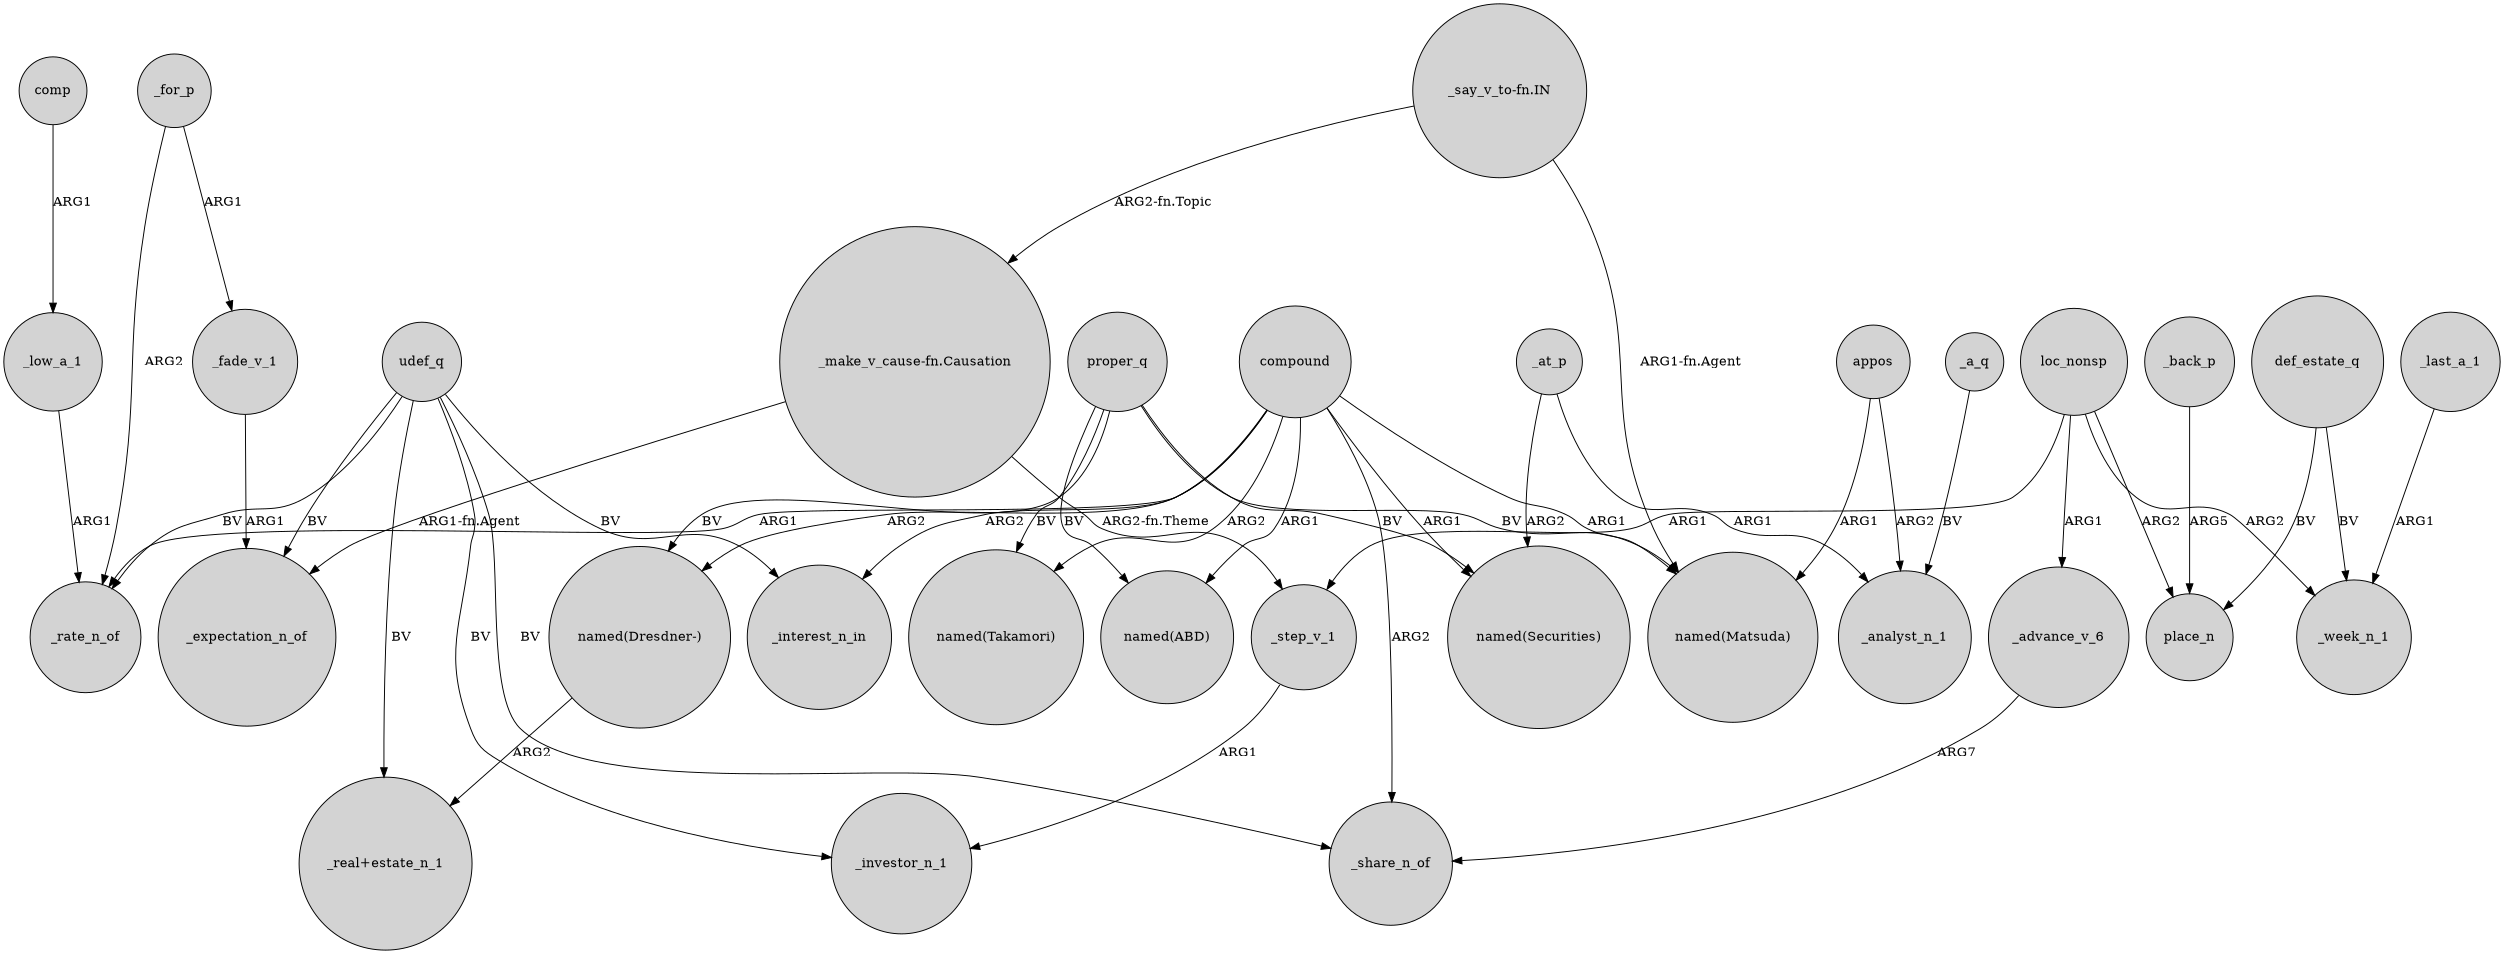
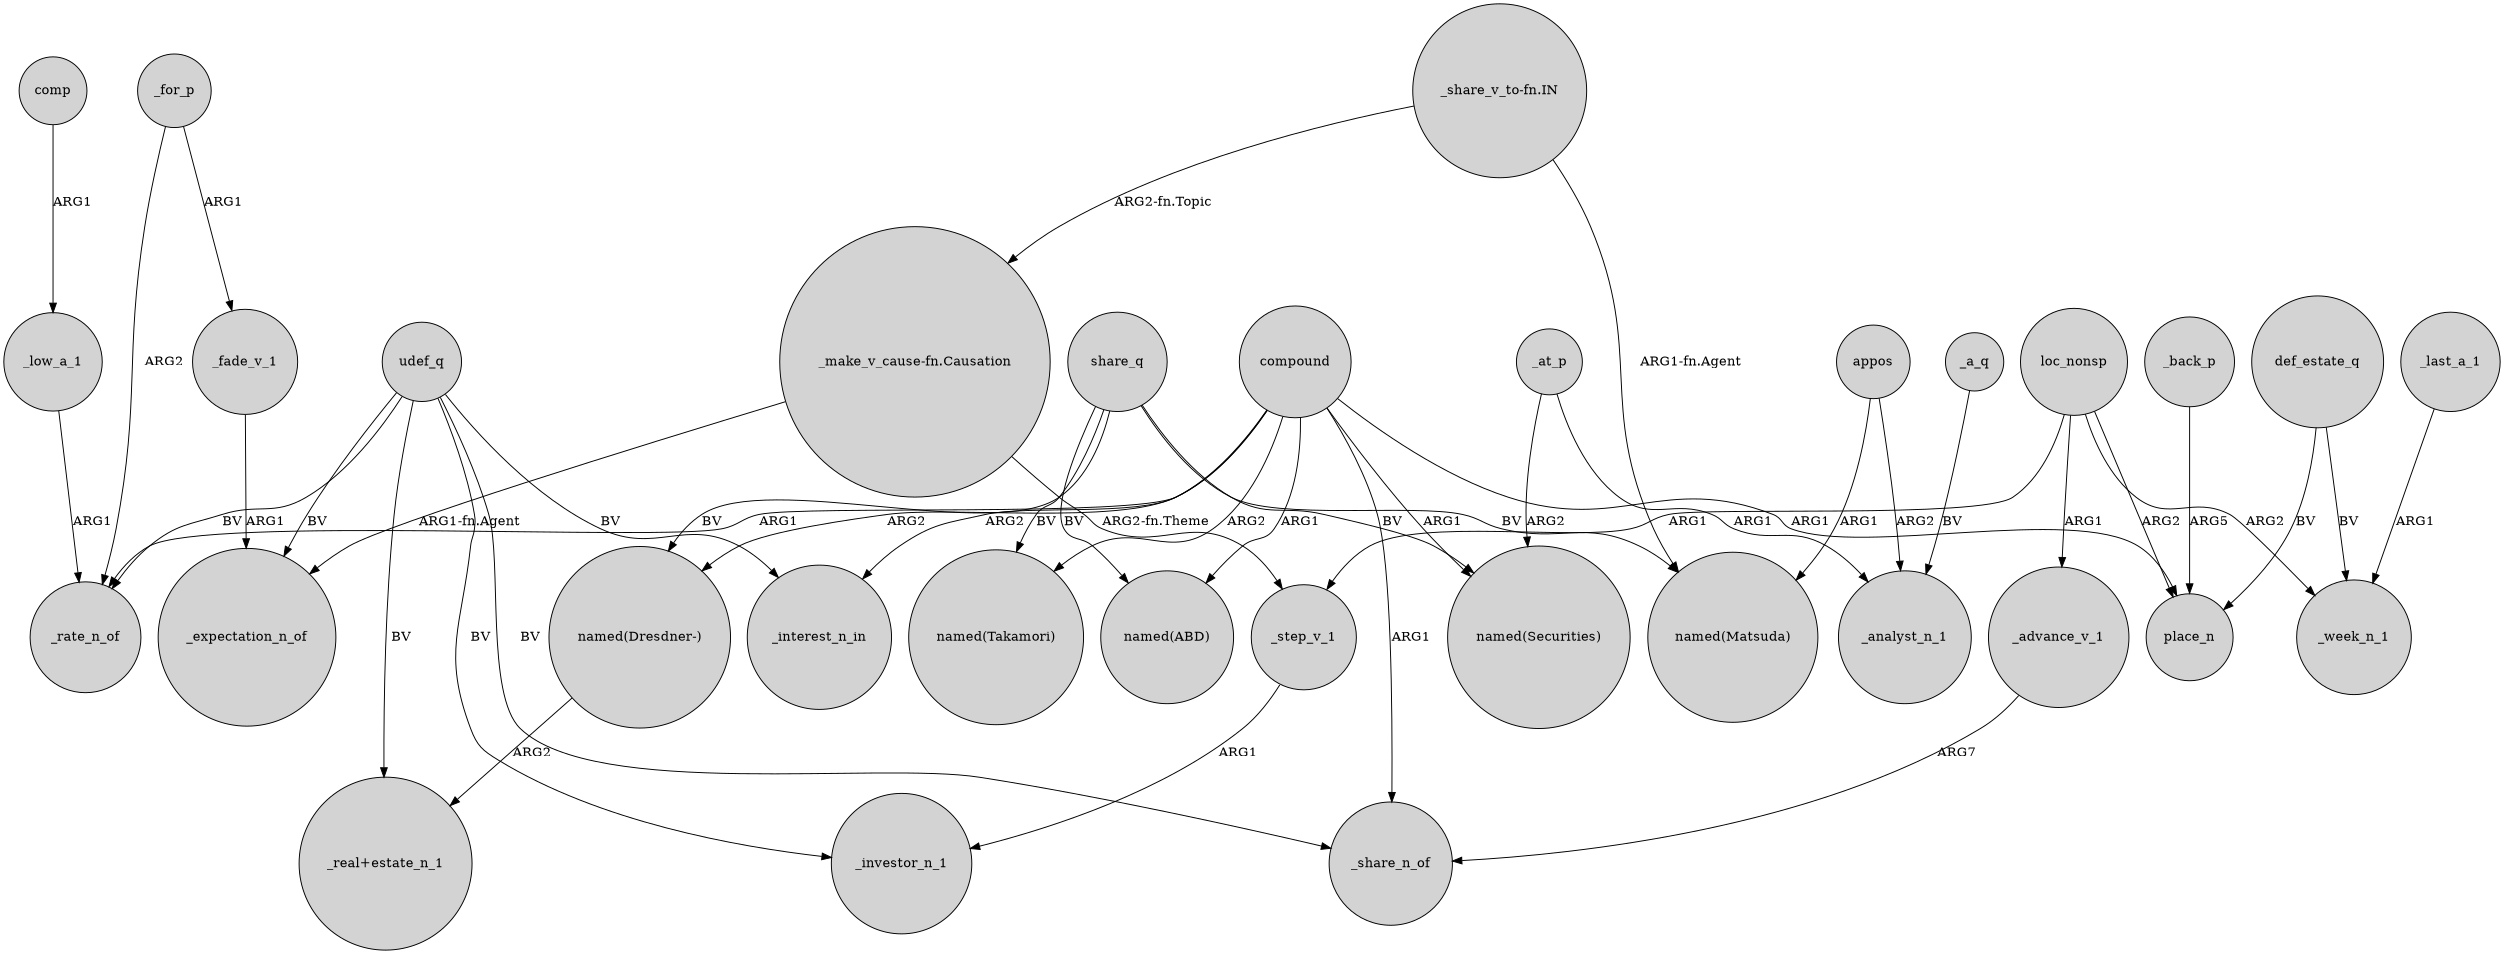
  digraph {
    node [shape=circle style=filled]
-   "_say_v_to-fn.IN"
+   "_say_v_to-fn.IN" [label="_share_v_to-fn.IN"]
    "_make_v_cause-fn.Causation"
    "named(Matsuda)"
    _expectation_n_of
    _step_v_1
    _investor_n_1
-   proper_q
+   proper_q [label=share_q]
    "named(Dresdner-)"
    "named(Securities)"
    "named(ABD)"
    "named(Takamori)"
    "_real+estate_n_1"
    _fade_v_1
    n14 [label=def_estate_q]
    _week_n_1
    place_n
    _at_p
    _analyst_n_1
    compound
    _rate_n_of
    _interest_n_in
    _share_n_of
    udef_q
    loc_nonsp
-   _advance_v_1 [label=_advance_v_6]
+   _advance_v_1
    appos
    _low_a_1
    _last_a_1
    _for_p
    _back_p
    _a_q
    comp
    "_say_v_to-fn.IN" -> "_make_v_cause-fn.Causation" [label="ARG2-fn.Topic"]
    "_say_v_to-fn.IN" -> "named(Matsuda)" [label="ARG1-fn.Agent"]
    "_make_v_cause-fn.Causation" -> _expectation_n_of [label="ARG1-fn.Agent"]
    "_make_v_cause-fn.Causation" -> _step_v_1 [label="ARG2-fn.Theme"]
    _step_v_1 -> _investor_n_1 [label=ARG1]
    proper_q -> "named(Matsuda)" [label=BV]
    proper_q -> "named(Dresdner-)" [label=BV]
    proper_q -> "named(Securities)" [label=BV]
    proper_q -> "named(ABD)" [label=BV]
    proper_q -> "named(Takamori)" [label=BV]
    "named(Dresdner-)" -> "_real+estate_n_1" [label=ARG2]
    _fade_v_1 -> _expectation_n_of [label=ARG1]
    n14 -> _week_n_1 [label=BV]
    n14 -> place_n [label=BV]
    _at_p -> "named(Securities)" [label=ARG2]
    _at_p -> _analyst_n_1 [label=ARG1]
-   compound -> "named(Matsuda)" [label=ARG1]
+   compound -> place_n [label=ARG1]
    compound -> "named(Dresdner-)" [label=ARG2]
    compound -> "named(Securities)" [label=ARG1]
    compound -> "named(ABD)" [label=ARG1]
    compound -> "named(Takamori)" [label=ARG2]
    compound -> _rate_n_of [label=ARG1]
    compound -> _interest_n_in [label=ARG2]
-   compound -> _share_n_of [label=ARG2]
+   compound -> _share_n_of [label=ARG1]
    udef_q -> _expectation_n_of [label=BV]
    udef_q -> _investor_n_1 [label=BV]
    udef_q -> "_real+estate_n_1" [label=BV]
    udef_q -> _rate_n_of [label=BV]
    udef_q -> _interest_n_in [label=BV]
    udef_q -> _share_n_of [label=BV]
    loc_nonsp -> _step_v_1 [label=ARG1]
    loc_nonsp -> _week_n_1 [label=ARG2]
    loc_nonsp -> place_n [label=ARG2]
    loc_nonsp -> _advance_v_1 [label=ARG1]
    _advance_v_1 -> _share_n_of [label=ARG7]
    appos -> "named(Matsuda)" [label=ARG1]
    appos -> _analyst_n_1 [label=ARG2]
    _low_a_1 -> _rate_n_of [label=ARG1]
    _last_a_1 -> _week_n_1 [label=ARG1]
    _for_p -> _fade_v_1 [label=ARG1]
    _for_p -> _rate_n_of [label=ARG2]
    _back_p -> place_n [label=ARG5]
    _a_q -> _analyst_n_1 [label=BV]
    comp -> _low_a_1 [label=ARG1]
  }
